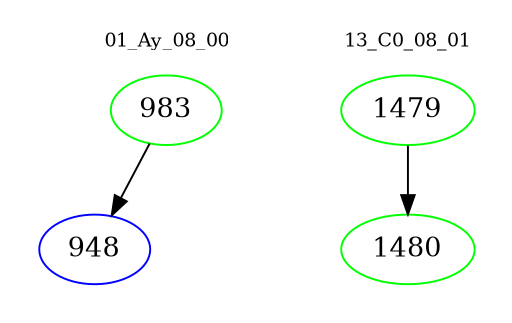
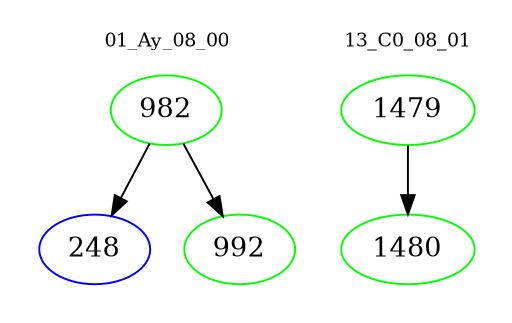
  digraph {
    node [color=green]
    edge [color=black]
-   n1 [label=983]
-   n2 [color=blue label=948]
+   n1 [label=982]
+   n2 [color=blue label=248]
+   n3 [label=992]
    n4 [label=1479]
    n5 [label=1480]
    subgraph cluster_1 {
      color=white
      fontsize=10
      label="01_Ay_08_00"
      n1
      n2
+     n3
    }
    subgraph cluster_2 {
      color=white
      fontsize=10
      label="13_C0_08_01"
      n4
      n5
    }
    n1 -> n2
+   n1 -> n3
    n4 -> n5
  }
